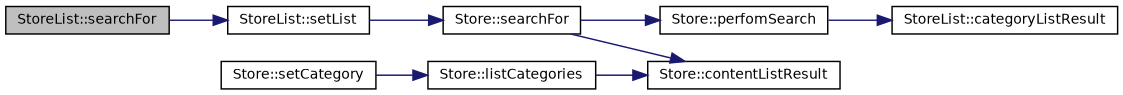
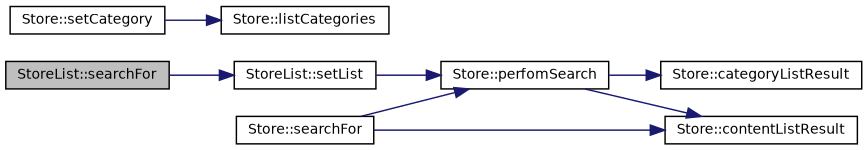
  digraph {
    rankdir=LR
    node [color=black fillcolor=white fontname=Helvetica fontsize=10 shape=record style=filled]
    edge [color=midnightblue fontname=Helvetica fontsize=10 labelfontname=Helvetica labelfontsize=10 style=solid]
    n1 [fillcolor=grey75 fontcolor=black height=0.2 label="StoreList::searchFor" width=0.4]
    n2 [height=0.2 label="StoreList::setList" width=0.4]
    n3 [height=0.2 label="Store::searchFor" width=0.4]
    n4 [height=0.2 label="Store::perfomSearch" width=0.4]
    n5 [height=0.2 label="Store::contentListResult" width=0.4]
-   n6 [height=0.2 label="StoreList::categoryListResult" width=0.4]
+   n6 [height=0.2 label="Store::categoryListResult" width=0.4]
    n7 [height=0.2 label="Store::setCategory" width=0.4]
    n8 [height=0.2 label="Store::listCategories" width=0.4]
    n1 -> n2
-   n2 -> n3
+   n2 -> n4
    n3 -> n4
    n3 -> n5
-   n8 -> n5
+   n4 -> n5
    n4 -> n6
    n7 -> n8
  }
